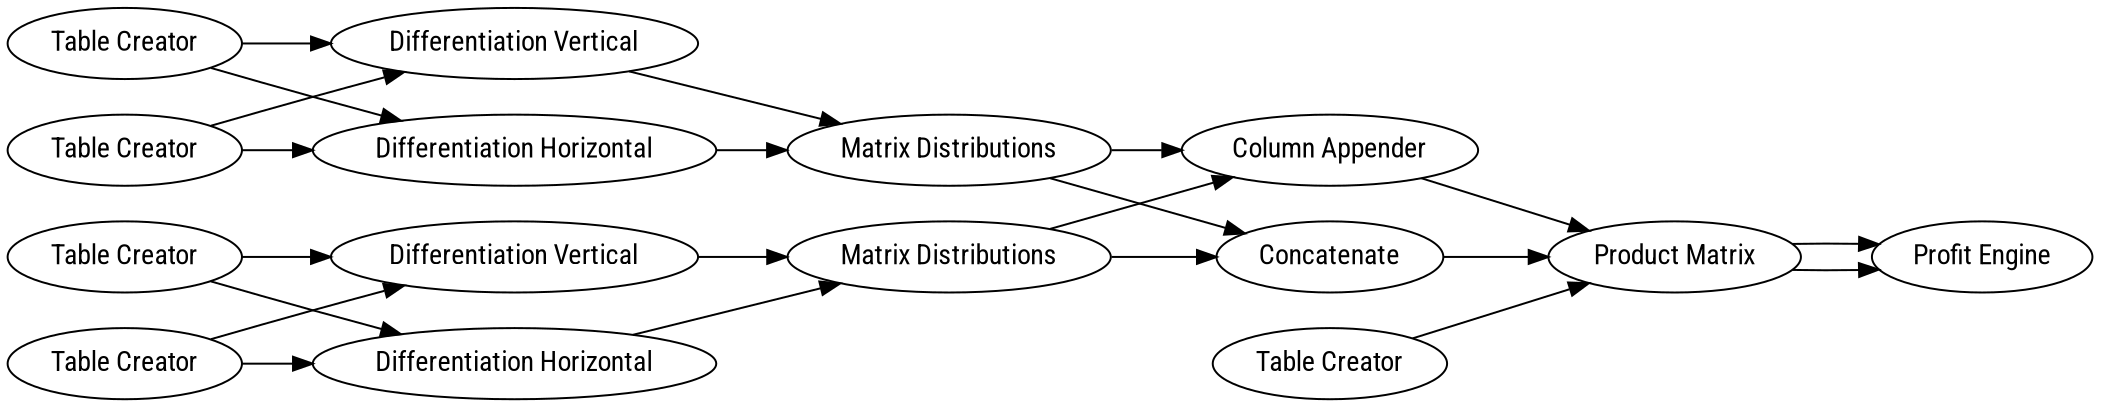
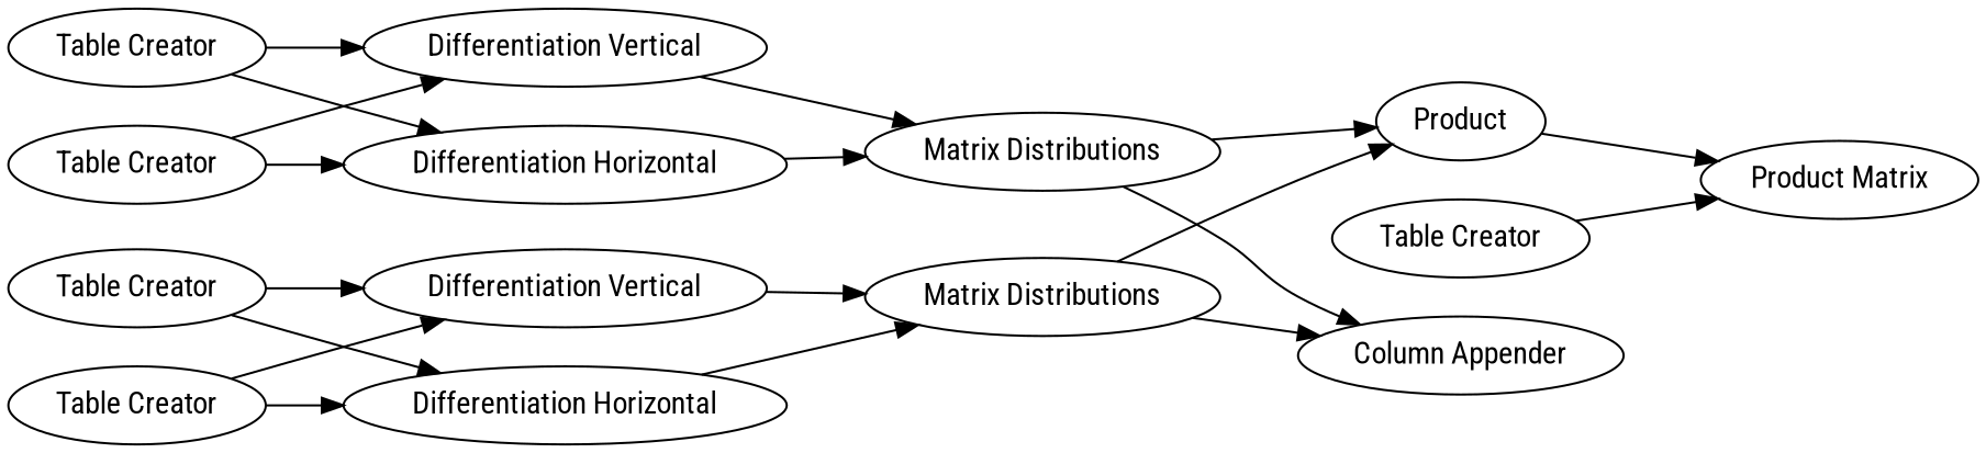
  digraph {
    fontname="Roboto Condensed"
    rankdir=LR
    node [fontname="Roboto Condensed"]
    edge [fontname="Roboto Condensed"]
    n1 [label="Table Creator"]
    n2 [label="Differentiation Vertical"]
    n3 [label="Differentiation Horizontal"]
    n4 [label="Matrix Distributions"]
-   n5 [label=Concatenate]
+   n5 [label=Product]
    n6 [label="Column Appender"]
    n7 [label="Table Creator"]
    n8 [label="Differentiation Vertical"]
    n9 [label="Matrix Distributions"]
    n10 [label="Table Creator"]
    n11 [label="Differentiation Horizontal"]
    n12 [label="Table Creator"]
    n13 [label="Product Matrix"]
-   n14 [label="Profit Engine"]
    n15 [label="Table Creator"]
    n1 -> n2
    n1 -> n3
    n2 -> n4
    n3 -> n4
    n4 -> n5
    n4 -> n6
    n5 -> n13
-   n6 -> n13
    n7 -> n2
    n7 -> n3
    n8 -> n9
    n9 -> n5
    n9 -> n6
    n10 -> n8
    n10 -> n11
    n11 -> n9
    n12 -> n8
    n12 -> n11
-   n13 -> n14
-   n13 -> n14
    n15 -> n13
  }
